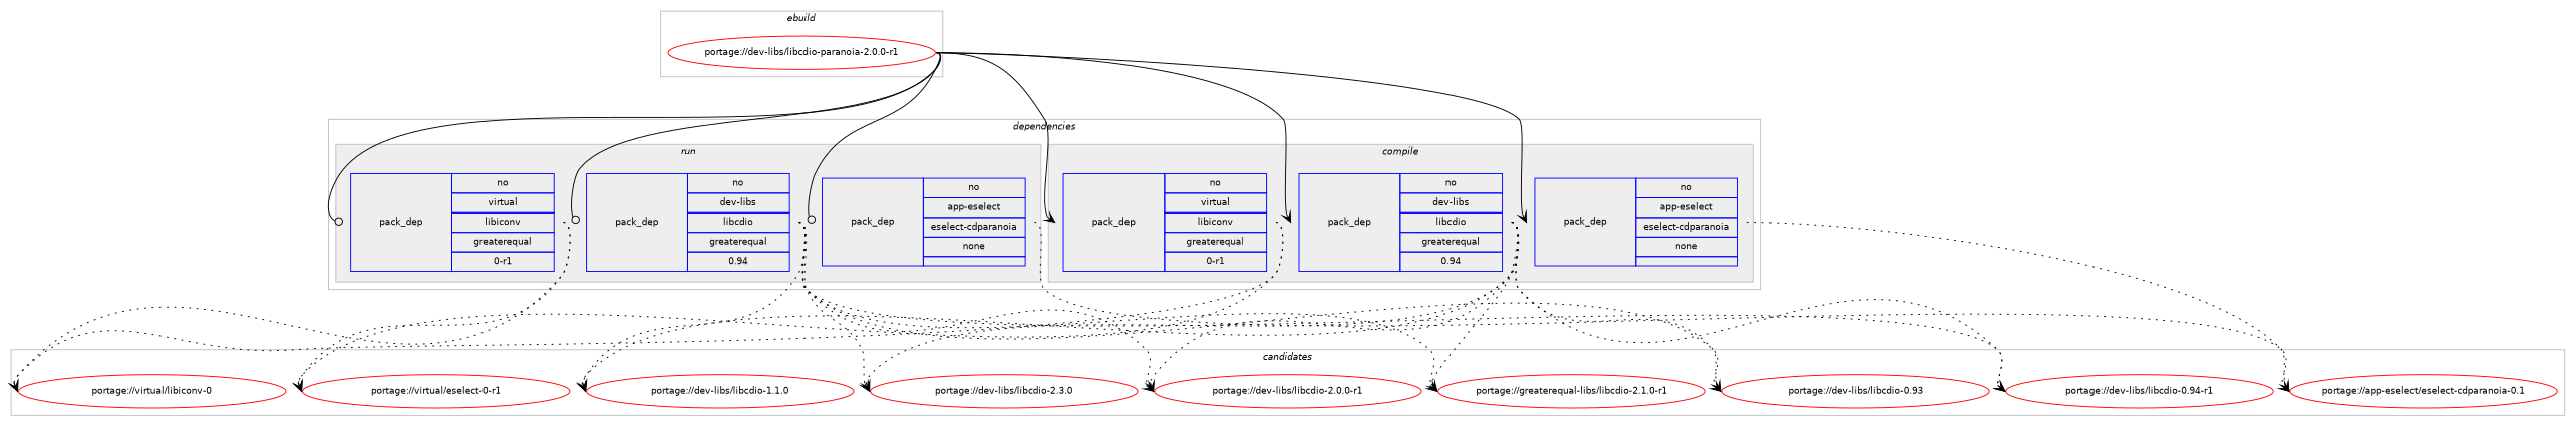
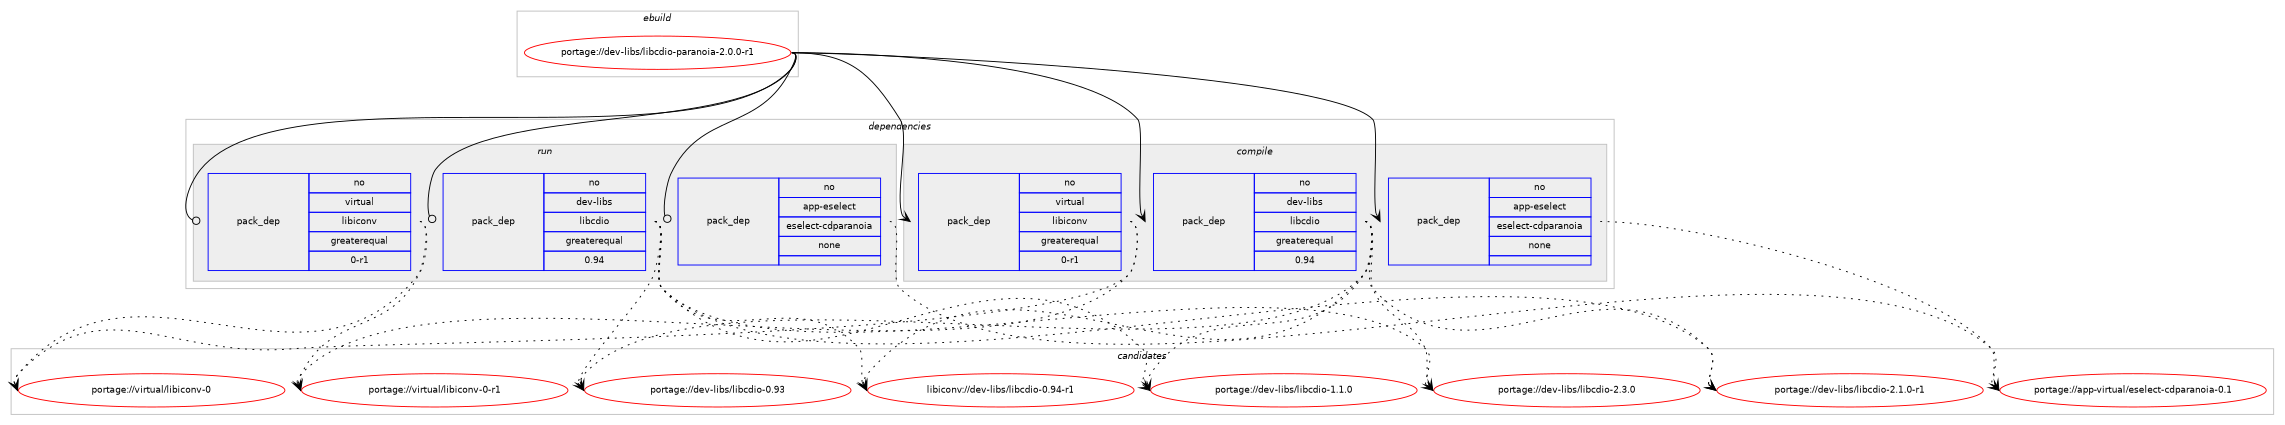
  digraph {
    compound=true
    concentrate=true
    fontname=Helvetica
    fontsize=10
    newrank=true
    rankdir=TB
    ranksep=1.5
    node [color=red fontname=Helvetica fontsize=10]
    edge [arrowhead=vee headport=w style=dotted tailport=e weight=100]
    n1 [label="portage://dev-libs/libcdio-paranoia-2.0.0-r1" width=4]
    n2 [color=blue label=<<TABLE BORDER="0" CELLBORDER="1" CELLSPACING="0" CELLPADDING="4" WIDTH="220"><TR><TD ROWSPAN="6" CELLPADDING="30">pack_dep</TD></TR><TR><TD WIDTH="110">no</TD></TR><TR><TD>app-eselect</TD></TR><TR><TD>eselect-cdparanoia</TD></TR><TR><TD>none</TD></TR><TR><TD></TD></TR></TABLE>> shape=none]
    n3 [color=blue label=<<TABLE BORDER="0" CELLBORDER="1" CELLSPACING="0" CELLPADDING="4" WIDTH="220"><TR><TD ROWSPAN="6" CELLPADDING="30">pack_dep</TD></TR><TR><TD WIDTH="110">no</TD></TR><TR><TD>dev-libs</TD></TR><TR><TD>libcdio</TD></TR><TR><TD>greaterequal</TD></TR><TR><TD>0.94</TD></TR></TABLE>> shape=none]
    n4 [color=blue label=<<TABLE BORDER="0" CELLBORDER="1" CELLSPACING="0" CELLPADDING="4" WIDTH="220"><TR><TD ROWSPAN="6" CELLPADDING="30">pack_dep</TD></TR><TR><TD WIDTH="110">no</TD></TR><TR><TD>virtual</TD></TR><TR><TD>libiconv</TD></TR><TR><TD>greaterequal</TD></TR><TR><TD>0-r1</TD></TR></TABLE>> shape=none]
    n5 [color=blue label=<<TABLE BORDER="0" CELLBORDER="1" CELLSPACING="0" CELLPADDING="4" WIDTH="220"><TR><TD ROWSPAN="6" CELLPADDING="30">pack_dep</TD></TR><TR><TD WIDTH="110">no</TD></TR><TR><TD>app-eselect</TD></TR><TR><TD>eselect-cdparanoia</TD></TR><TR><TD>none</TD></TR><TR><TD></TD></TR></TABLE>> shape=none]
    n6 [color=blue label=<<TABLE BORDER="0" CELLBORDER="1" CELLSPACING="0" CELLPADDING="4" WIDTH="220"><TR><TD ROWSPAN="6" CELLPADDING="30">pack_dep</TD></TR><TR><TD WIDTH="110">no</TD></TR><TR><TD>dev-libs</TD></TR><TR><TD>libcdio</TD></TR><TR><TD>greaterequal</TD></TR><TR><TD>0.94</TD></TR></TABLE>> shape=none]
    n7 [color=blue label=<<TABLE BORDER="0" CELLBORDER="1" CELLSPACING="0" CELLPADDING="4" WIDTH="220"><TR><TD ROWSPAN="6" CELLPADDING="30">pack_dep</TD></TR><TR><TD WIDTH="110">no</TD></TR><TR><TD>virtual</TD></TR><TR><TD>libiconv</TD></TR><TR><TD>greaterequal</TD></TR><TR><TD>0-r1</TD></TR></TABLE>> shape=none]
-   n8 [label="portage://app-eselect/eselect-cdparanoia-0.1" width=4]
-   n9 [label="portage://greaterequal-libs/libcdio-2.1.0-r1" width=4]
-   n10 [label="portage://dev-libs/libcdio-2.0.0-r1" width=4]
+   n8 [label="portage://app-virtual/eselect-cdparanoia-0.1" width=4]
+   n9 [label="portage://dev-libs/libcdio-2.1.0-r1" width=4]
    n11 [label="portage://dev-libs/libcdio-2.3.0" width=4]
    n12 [label="portage://dev-libs/libcdio-1.1.0" width=4]
-   n13 [label="portage://dev-libs/libcdio-0.94-r1" width=4]
+   n13 [label="libiconv://dev-libs/libcdio-0.94-r1" width=4]
    n14 [label="portage://dev-libs/libcdio-0.93" width=4]
-   n15 [label="portage://virtual/eselect-0-r1" width=4]
+   n15 [label="portage://virtual/libiconv-0-r1" width=4]
    n16 [label="portage://virtual/libiconv-0" width=4]
    subgraph cluster_1 {
      color=gray
      label=<<i>ebuild</i>>
      n1
    }
    subgraph cluster_2 {
      color=gray
      label=<<i>dependencies</i>>
      subgraph cluster_3 {
        color=gray
        fillcolor="#eeeeee"
        label=<<i>compile</i>>
        style=filled
        subgraph sub_4 {
          color=gray
          fillcolor="#eeeeee"
          label=<<i>compile</i>>
          style=filled
          n2
        }
        subgraph sub_5 {
          color=gray
          fillcolor="#eeeeee"
          label=<<i>compile</i>>
          style=filled
          n3
        }
        subgraph sub_6 {
          color=gray
          fillcolor="#eeeeee"
          label=<<i>compile</i>>
          style=filled
          n4
        }
      }
      subgraph cluster_7 {
        color=gray
        fillcolor="#eeeeee"
        label=<<i>compile and run</i>>
        style=filled
      }
      subgraph cluster_8 {
        color=gray
        fillcolor="#eeeeee"
        label=<<i>run</i>>
        style=filled
        subgraph sub_9 {
          color=gray
          fillcolor="#eeeeee"
          label=<<i>run</i>>
          style=filled
          n5
        }
        subgraph sub_10 {
          color=gray
          fillcolor="#eeeeee"
          label=<<i>run</i>>
          style=filled
          n6
        }
        subgraph sub_11 {
          color=gray
          fillcolor="#eeeeee"
          label=<<i>run</i>>
          style=filled
          n7
        }
      }
    }
    subgraph cluster_12 {
      color=gray
      label=<<i>candidates</i>>
      rank=same
      subgraph sub_13 {
        color=black
        label=<<i>candidates</i>>
        nodesep=1
        rank=same
        n8
      }
      subgraph sub_14 {
        color=black
        label=<<i>candidates</i>>
        nodesep=1
        rank=same
        n9
-       n10
        n11
        n12
        n13
        n14
      }
      subgraph sub_15 {
        color=black
        label=<<i>candidates</i>>
        nodesep=1
        rank=same
        n15
        n16
      }
      subgraph sub_16 {
        color=black
        label=<<i>candidates</i>>
        nodesep=1
        rank=same
        n8
      }
      subgraph sub_17 {
        color=black
        label=<<i>candidates</i>>
        nodesep=1
        rank=same
        n9
-       n10
        n11
        n12
        n13
        n14
      }
      subgraph sub_18 {
        color=black
        label=<<i>candidates</i>>
        nodesep=1
        rank=same
        n15
        n16
      }
    }
    n1 -> n2 [style=solid weight=20]
    n1 -> n3 [style=solid weight=20]
    n1 -> n4 [style=solid weight=20]
    n1 -> n5 [arrowhead=odot style=solid weight=20]
    n1 -> n6 [arrowhead=odot style=solid weight=20]
    n1 -> n7 [arrowhead=odot style=solid weight=20]
    n2 -> n8
    n3 -> n9
-   n3 -> n10
    n3 -> n11
    n3 -> n12
    n3 -> n13
    n3 -> n14
    n4 -> n15
    n4 -> n16
    n5 -> n8
    n6 -> n9
-   n6 -> n10
    n6 -> n11
    n6 -> n12
    n6 -> n13
    n6 -> n14
    n7 -> n15
    n7 -> n16
  }
